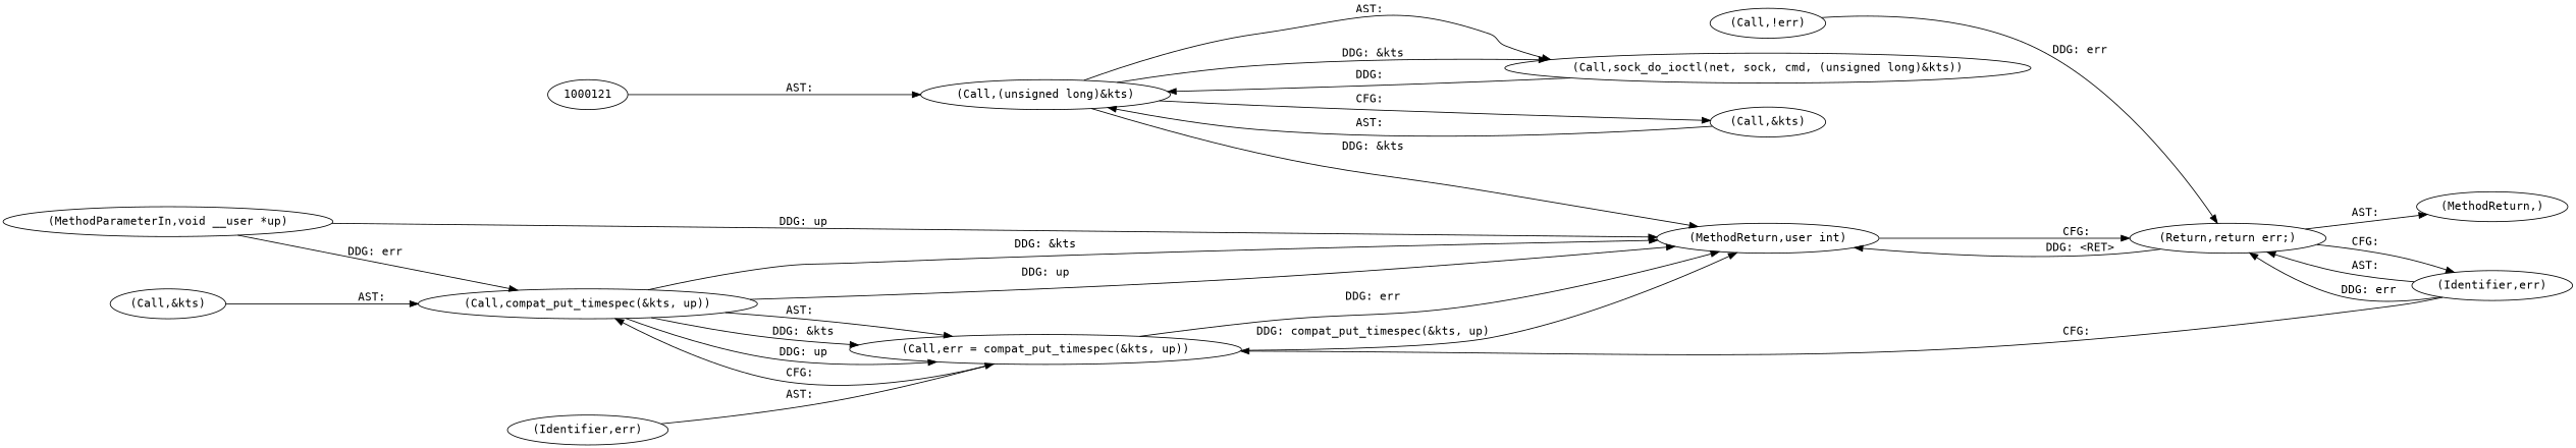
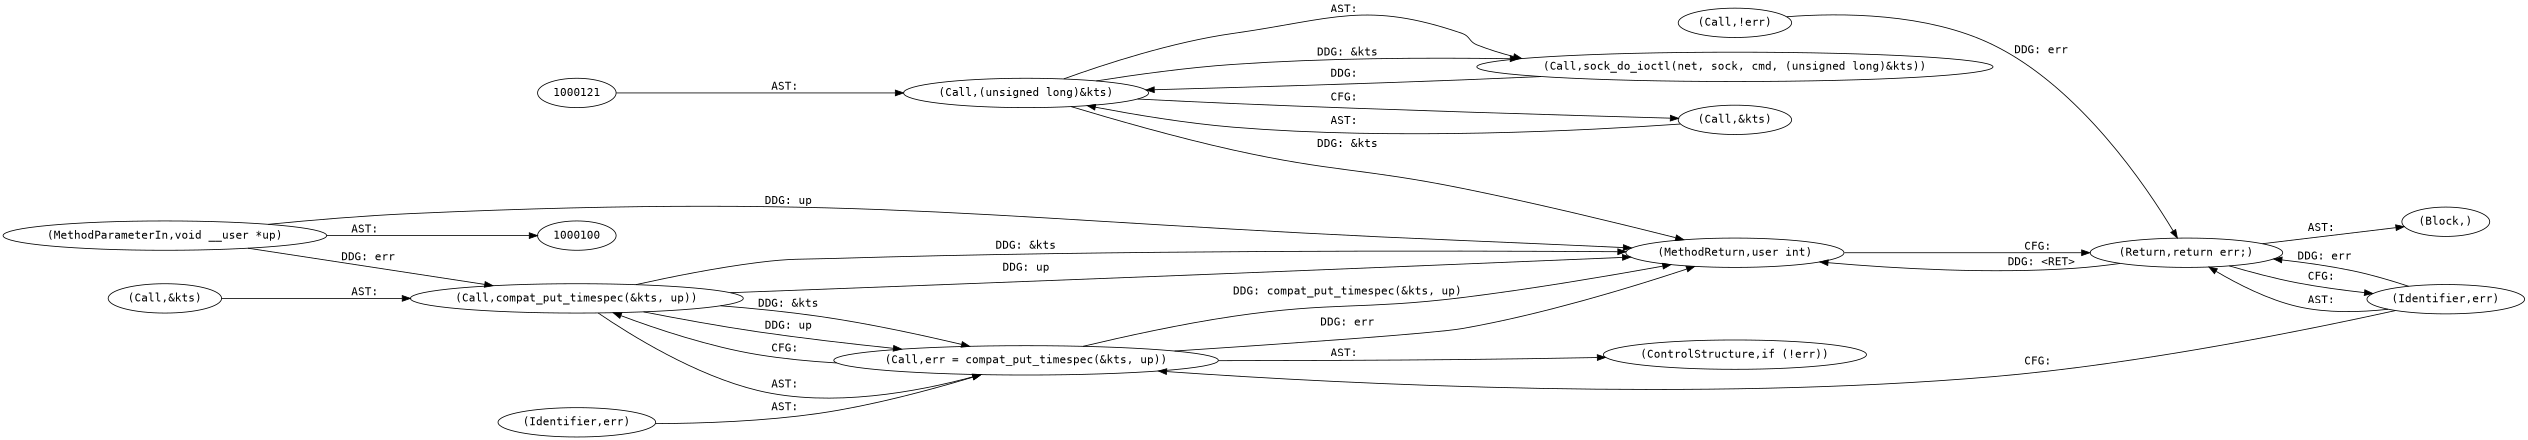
  digraph {
    fontname="DejaVu Sans Mono"
    rankdir=LR
    node [fontname="DejaVu Sans Mono"]
    edge [fontname="DejaVu Sans Mono"]
    n1 [label="(Call,compat_put_timespec(&kts, up))"]
    n2 [label="(Call,err = compat_put_timespec(&kts, up))"]
    n3 [label="(MethodReturn,user int)"]
+   n4 [label="(ControlStructure,if (!err))"]
    n5 [label="(Return,return err;)"]
    n6 [label="(Call,(unsigned long)&kts)"]
    n7 [label="(Call,sock_do_ioctl(net, sock, cmd, (unsigned long)&kts))"]
    n8 [label="(Call,&kts)"]
    n9 [label="(MethodParameterIn,void __user *up)"]
+   1000100
    n11 [label="(Identifier,err)"]
-   n12 [label="(MethodReturn,)"]
+   n12 [label="(Block,)"]
    n13 [label="(Call,!err)"]
    n14 [label="(Identifier,err)"]
    n15 [label="(Call,&kts)"]
    1000121
    n1 -> n2 [label="AST: "]
    n1 -> n2 [label="DDG: &kts"]
    n1 -> n2 [label="DDG: up"]
    n1 -> n3 [label="DDG: &kts"]
    n1 -> n3 [label="DDG: up"]
    n2 -> n1 [label="CFG: "]
    n2 -> n3 [label="DDG: err"]
    n2 -> n3 [label="DDG: compat_put_timespec(&kts, up)"]
+   n2 -> n4 [label="AST: "]
    n3 -> n5 [label="CFG: "]
    n5 -> n3 [label="DDG: <RET>"]
    n5 -> n11 [label="CFG: "]
    n5 -> n12 [label="AST: "]
    n6 -> n3 [label="DDG: &kts"]
    n6 -> n7 [label="AST: "]
    n6 -> n7 [label="DDG: &kts"]
    n6 -> n8 [label="CFG: "]
    n7 -> n6 [label="DDG: "]
    n8 -> n6 [label="AST: "]
    n9 -> n1 [label="DDG: err"]
    n9 -> n3 [label="DDG: up"]
+   n9 -> 1000100 [label="AST: "]
    n11 -> n2 [label="CFG: "]
    n11 -> n5 [label="AST: "]
    n11 -> n5 [label="DDG: err"]
    n13 -> n5 [label="DDG: err"]
    n14 -> n2 [label="AST: "]
    n15 -> n1 [label="AST: "]
    1000121 -> n6 [label="AST: "]
  }
